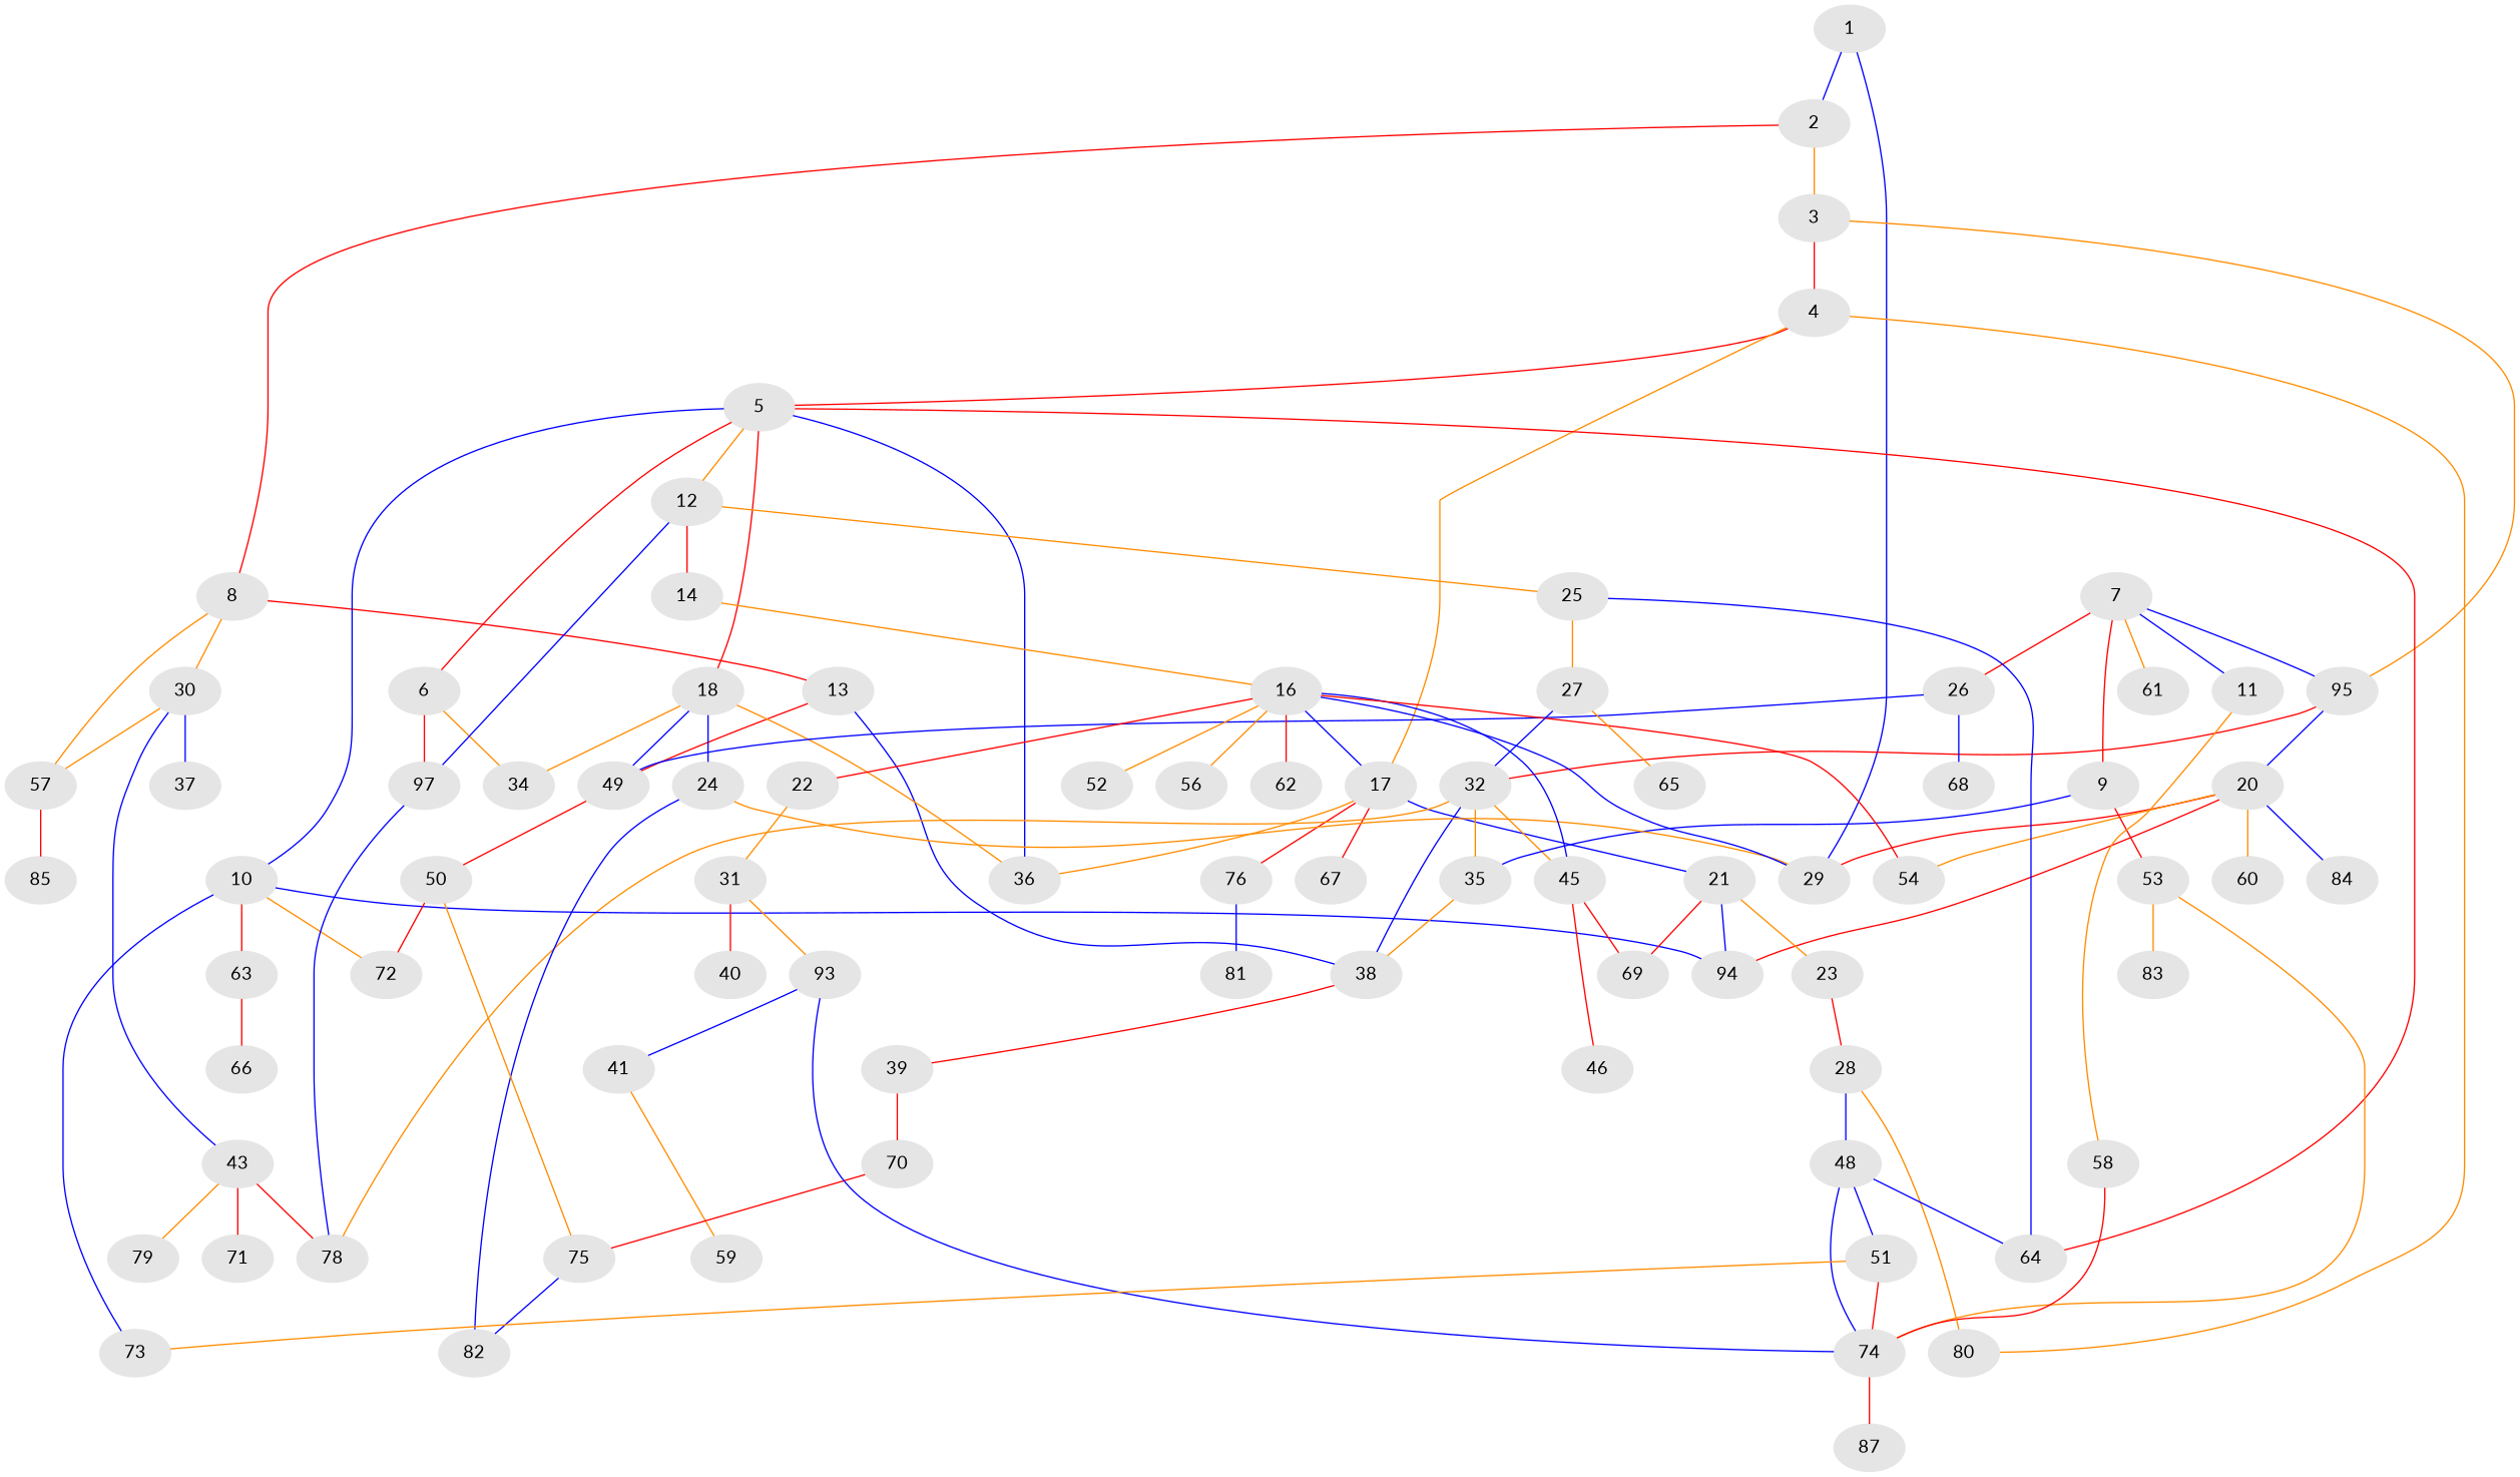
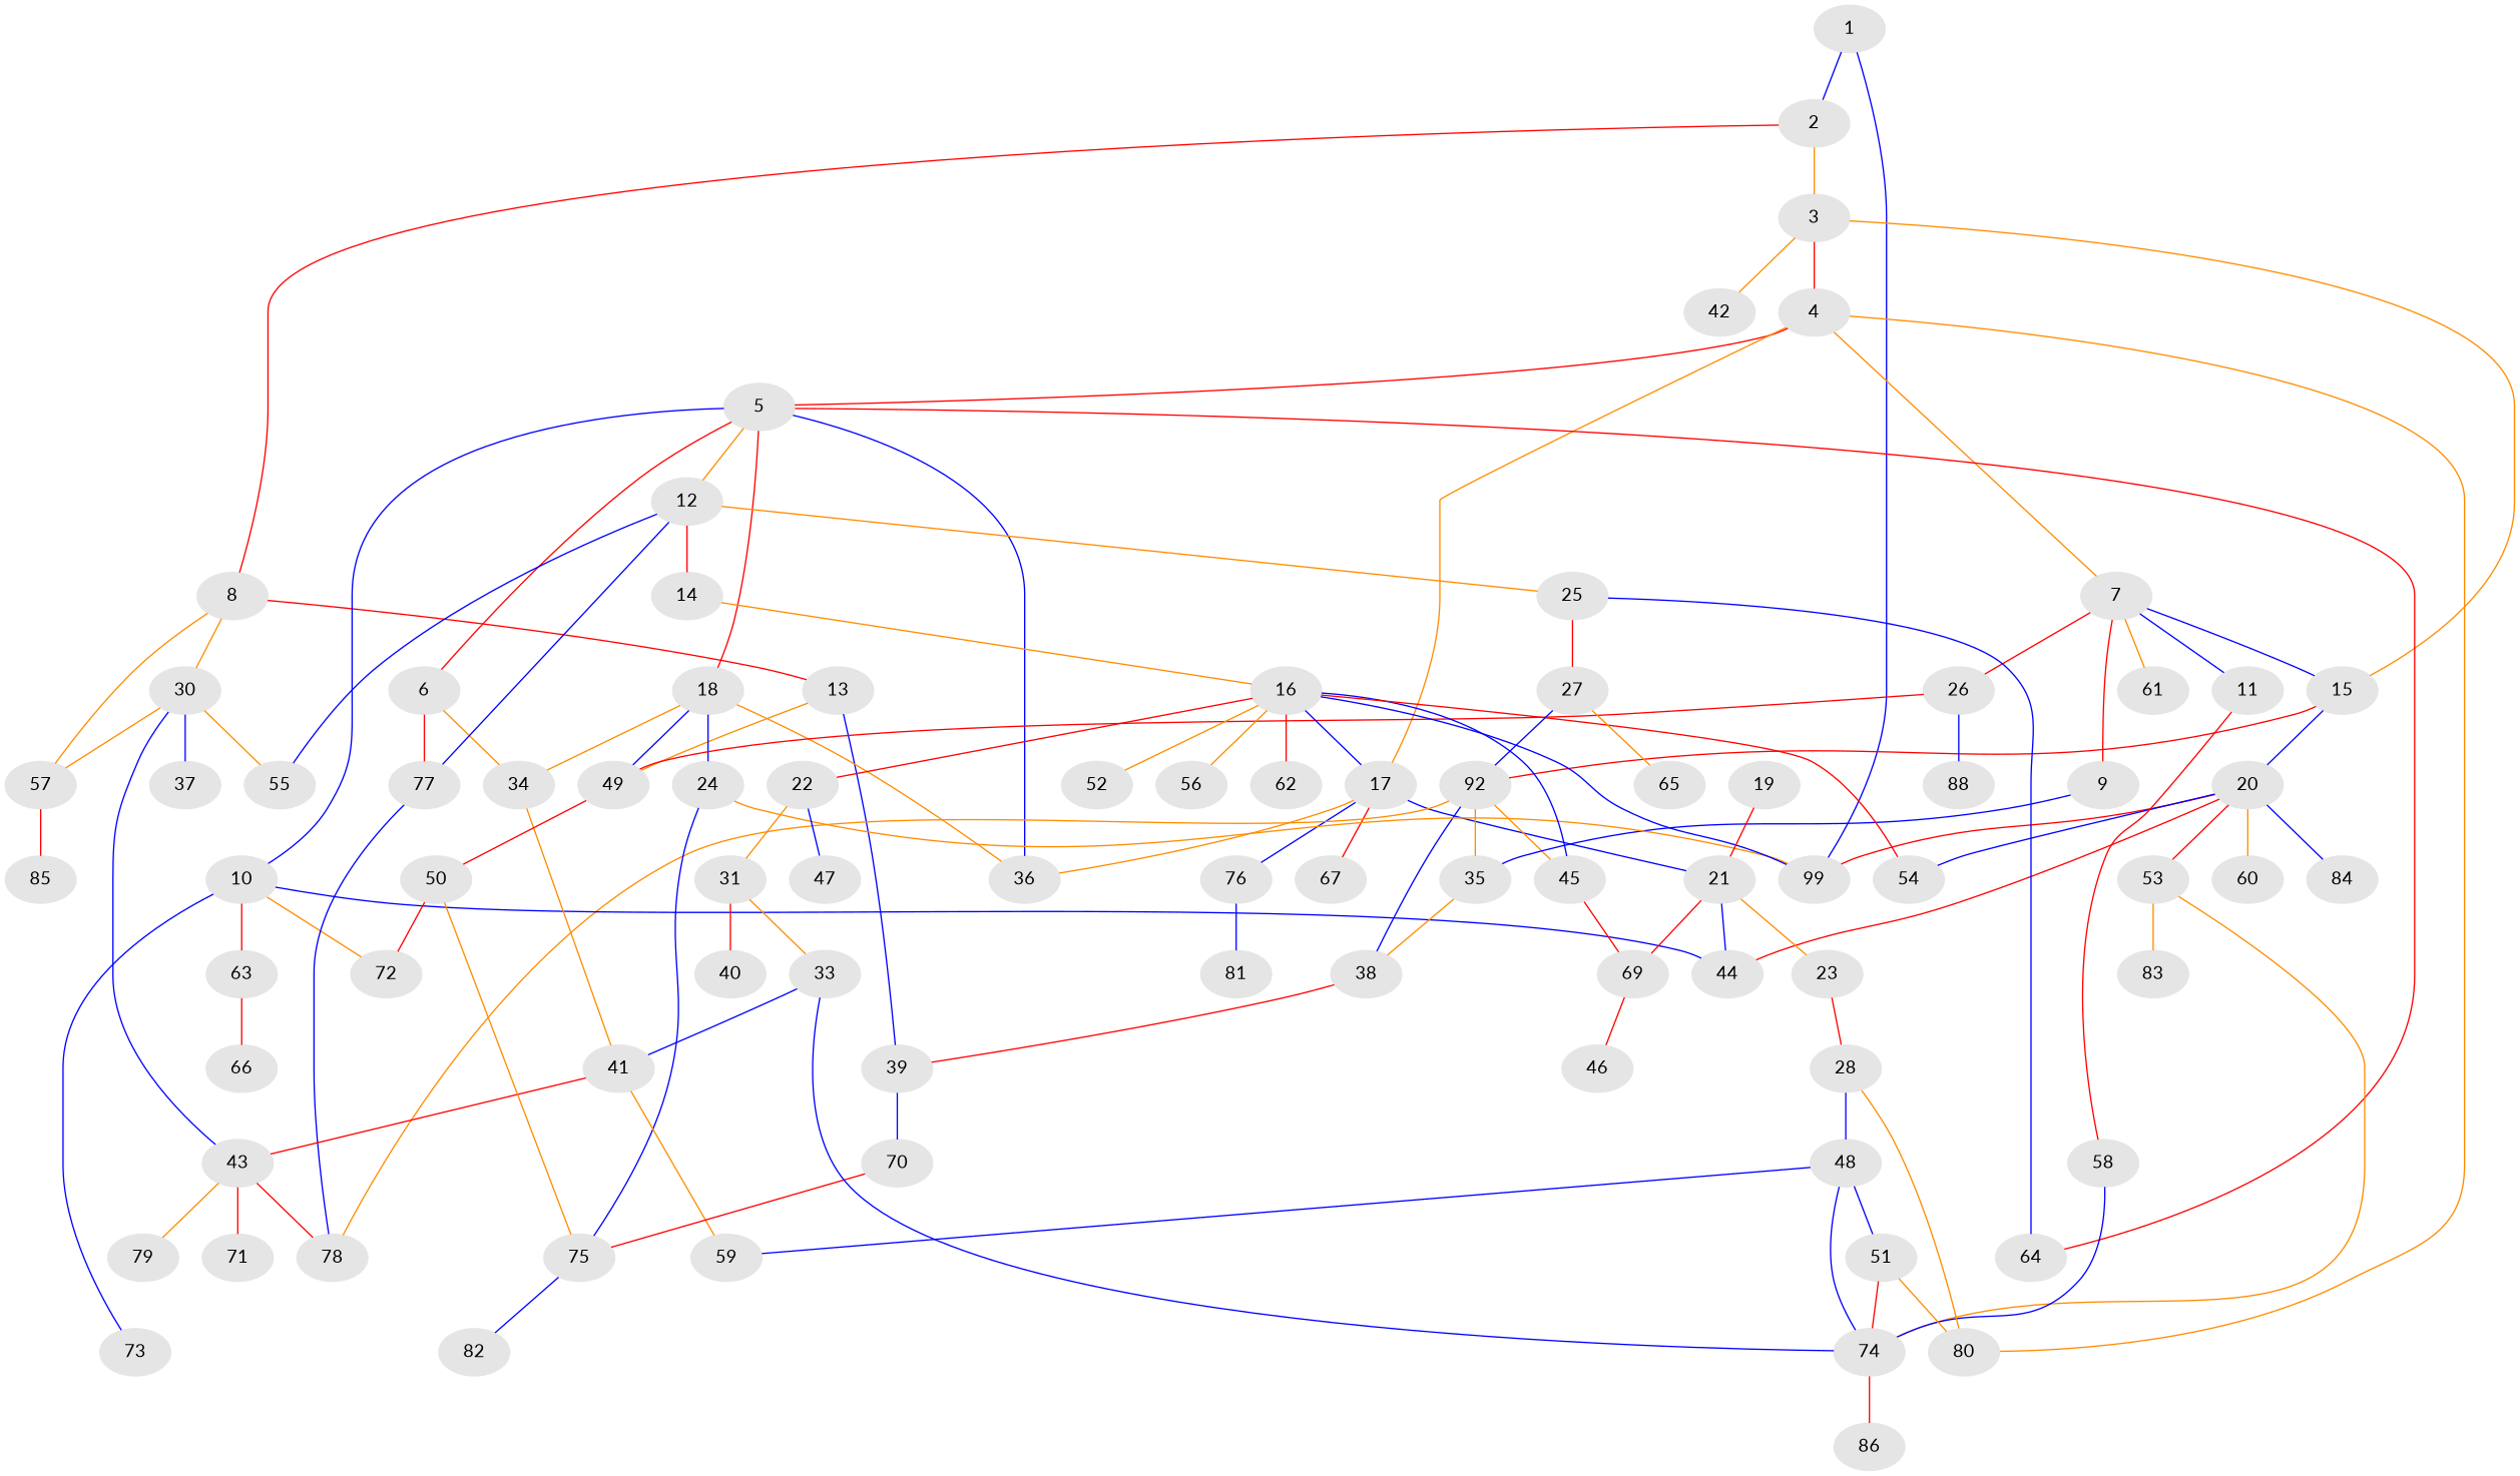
  graph {
    fontname=Lato
    node [color=gray90 fontname=Lato style=filled]
    edge [color=blue fontname=Lato]
    1
    2
-   29
+   29 [label=99]
    3
    8
    4
-   15 [label=95]
+   15
+   42
    13
    30
    57
    5
    7
    17
    80
    20
-   32
+   32 [label=92]
    6
    10
    12
    18
    36
    64
    9
    11
    26
    61
    21
    67
    76
    34
-   77 [label=97]
-   44 [label=94]
+   77
+   44
    63
    72
    73
    14
    25
+   55
    49
    24
    41
    78
    35
    53
    58
-   68
+   68 [label=88]
    39
    37
    43
    85
    38
    74
    83
    66
    16
    27
    70
    50
    22
    45
    52
    54
    56
    62
+   19
    60
    84
    31
+   47
    69
    46
    23
    81
    75
    28
-   33 [label=93]
+   33
    40
    48
    82
    65
    51
    71
    79
    59
-   86 [label=87]
+   86
    1 -- 2
    1 -- 29
    2 -- 3 [color=darkorange]
    2 -- 8 [color=red]
    3 -- 4 [color=red]
    3 -- 15 [color=darkorange]
+   3 -- 42 [color=darkorange]
    8 -- 13 [color=red]
    8 -- 30 [color=darkorange]
    8 -- 57 [color=darkorange]
    4 -- 5 [color=red]
+   4 -- 7 [color=darkorange]
    4 -- 17 [color=darkorange]
    4 -- 80 [color=darkorange]
    15 -- 20
    15 -- 32 [color=red]
-   13 -- 49 [color=red]
-   13 -- 38
+   13 -- 49 [color=darkorange]
+   13 -- 39
    30 -- 57 [color=darkorange]
+   30 -- 55 [color=darkorange]
    30 -- 37
    30 -- 43
    57 -- 85 [color=red]
    5 -- 6 [color=red]
    5 -- 10
    5 -- 12 [color=darkorange]
    5 -- 18 [color=red]
    5 -- 36
    5 -- 64 [color=red]
    7 -- 15
    7 -- 9 [color=red]
    7 -- 11
    7 -- 26 [color=red]
    7 -- 61 [color=darkorange]
    17 -- 36 [color=darkorange]
    17 -- 21
    17 -- 67 [color=red]
-   17 -- 76 [color=red]
+   17 -- 76
    20 -- 29 [color=red]
    20 -- 44 [color=red]
-   20 -- 54 [color=darkorange]
+   20 -- 54
    20 -- 60 [color=darkorange]
    20 -- 84
    32 -- 78 [color=darkorange]
    32 -- 35 [color=darkorange]
    32 -- 38
    32 -- 45 [color=darkorange]
    6 -- 34 [color=darkorange]
    6 -- 77 [color=red]
    10 -- 44
    10 -- 63 [color=red]
    10 -- 72 [color=darkorange]
    10 -- 73
    12 -- 77
    12 -- 14 [color=red]
    12 -- 25 [color=darkorange]
+   12 -- 55
    18 -- 36 [color=darkorange]
    18 -- 34 [color=darkorange]
    18 -- 49
    18 -- 24
    9 -- 35
-   9 -- 53 [color=red]
-   11 -- 58 [color=darkorange]
-   26 -- 49
+   20 -- 53 [color=red]
+   11 -- 58 [color=red]
+   26 -- 49 [color=red]
    26 -- 68
    21 -- 44
    21 -- 69 [color=red]
    21 -- 23 [color=darkorange]
    76 -- 81
+   34 -- 41 [color=darkorange]
    77 -- 78
    63 -- 66 [color=red]
    14 -- 16 [color=darkorange]
    25 -- 64
-   25 -- 27 [color=darkorange]
+   25 -- 27 [color=red]
    49 -- 50 [color=red]
    24 -- 29 [color=darkorange]
-   24 -- 82
+   24 -- 75
+   41 -- 43 [color=red]
    41 -- 59 [color=darkorange]
    35 -- 38 [color=darkorange]
    53 -- 74 [color=darkorange]
    53 -- 83 [color=darkorange]
-   58 -- 74 [color=red]
-   39 -- 70 [color=red]
+   58 -- 74
+   39 -- 70
    43 -- 78 [color=red]
    43 -- 71 [color=red]
    43 -- 79 [color=darkorange]
    38 -- 39 [color=red]
    74 -- 86 [color=red]
    16 -- 29
    16 -- 17
    16 -- 22 [color=red]
    16 -- 45
    16 -- 52 [color=darkorange]
    16 -- 54 [color=red]
    16 -- 56 [color=darkorange]
    16 -- 62 [color=red]
    27 -- 32
    27 -- 65 [color=darkorange]
    70 -- 75 [color=red]
    50 -- 72 [color=red]
    50 -- 75 [color=darkorange]
    22 -- 31 [color=darkorange]
+   22 -- 47
    45 -- 69 [color=red]
-   45 -- 46 [color=red]
+   69 -- 46 [color=red]
+   19 -- 21 [color=red]
    31 -- 33 [color=darkorange]
    31 -- 40 [color=red]
    23 -- 28 [color=red]
    75 -- 82
    28 -- 80 [color=darkorange]
    28 -- 48
    33 -- 41
    33 -- 74
-   48 -- 64
+   48 -- 59
    48 -- 74
    48 -- 51
-   51 -- 73 [color=darkorange]
+   51 -- 80 [color=darkorange]
    51 -- 74 [color=red]
  }
